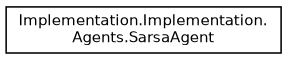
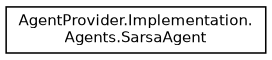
  digraph {
    rankdir=TB
-   n1 [color=black fillcolor=white fontname=Helvetica fontsize=10 height=0.2 label="Implementation.Implementation.\lAgents.SarsaAgent" shape=record style=filled width=0.4]
+   n1 [color=black fillcolor=white fontname=Helvetica fontsize=10 height=0.2 label="AgentProvider.Implementation.\lAgents.SarsaAgent" shape=record style=filled width=0.4]
  }
